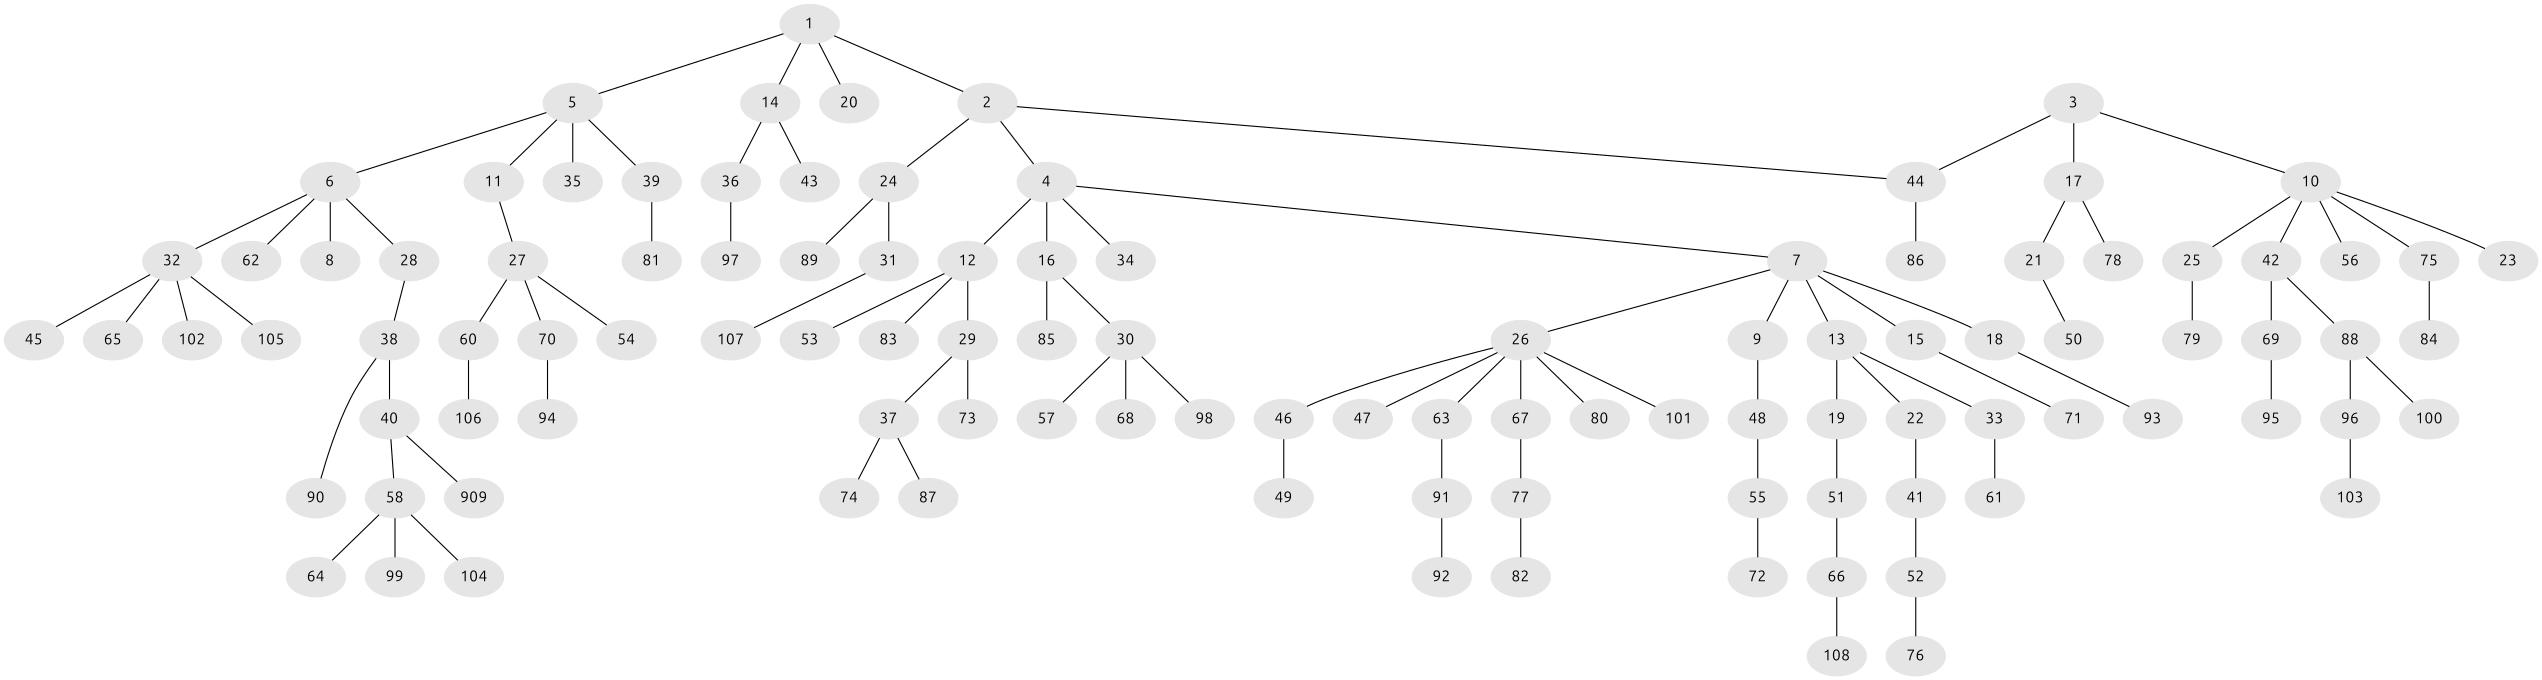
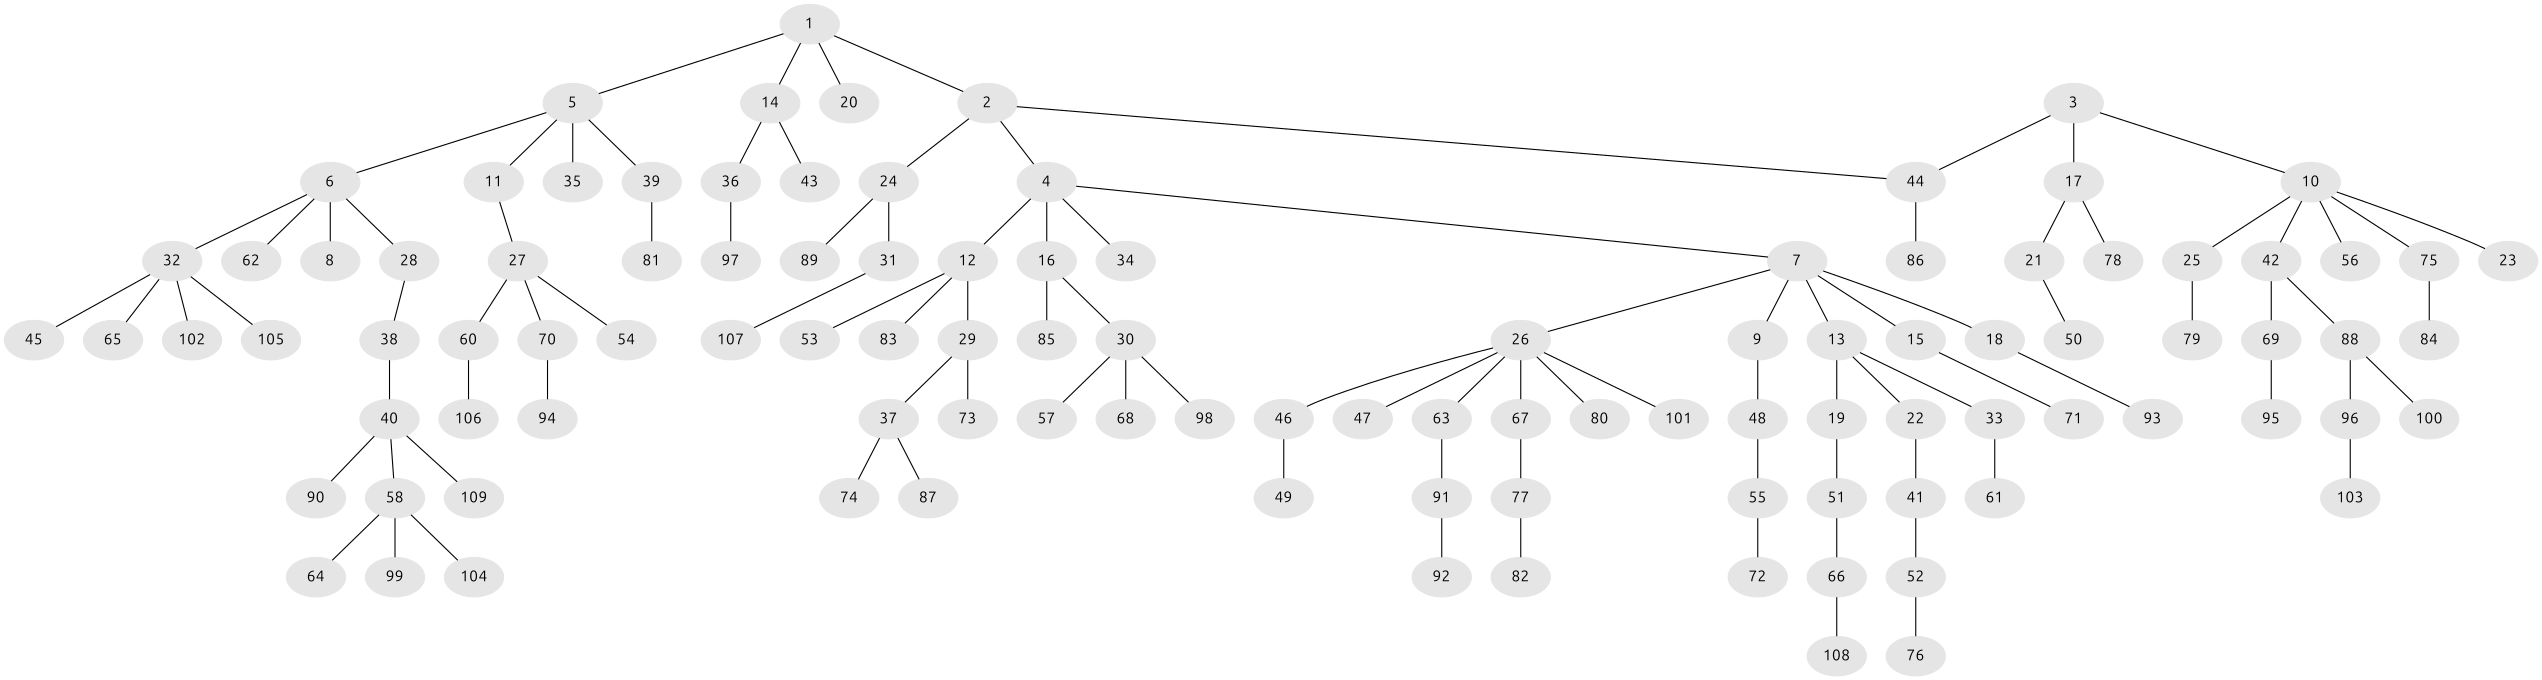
  graph {
    fontname=Ubuntu
    node [color=gray90 fontname=Ubuntu style=filled]
    edge [fontname=Ubuntu]
    1
    2
    5
    14
    20
    4
    24
    44
    6
    11
    35
    39
    36
    43
    3
    10
    17
    7
    12
    16
    34
    31
    89
    23
    25
    42
    56
    75
    21
    78
    86
    9
    13
    15
    18
    26
    29
    53
    83
    30
    85
    8
    28
    32
    62
    27
    81
    38
    45
    65
    102
    105
    48
    19
    22
    33
    71
    93
    46
    47
    63
    67
    80
    101
    55
    79
    69
    88
    54
    60
    70
    37
    73
    51
    41
    61
    97
    57
    68
    98
    50
    66
    52
    107
    49
    91
    77
    106
    94
    40
    74
    87
    58
    90
-   109 [label=909]
+   109
    64
    99
    104
    76
    95
    84
    96
    100
    72
    108
    92
    82
    103
    1 -- 2
    1 -- 5
    1 -- 14
    1 -- 20
    2 -- 4
    2 -- 24
    2 -- 44
    5 -- 6
    5 -- 11
    5 -- 35
    5 -- 39
    14 -- 36
    14 -- 43
    4 -- 7
    4 -- 12
    4 -- 16
    4 -- 34
    24 -- 31
    24 -- 89
    44 -- 86
    6 -- 8
    6 -- 28
    6 -- 32
    6 -- 62
    11 -- 27
    39 -- 81
    36 -- 97
    3 -- 44
    3 -- 10
    3 -- 17
    10 -- 23
    10 -- 25
    10 -- 42
    10 -- 56
    10 -- 75
    17 -- 21
    17 -- 78
    7 -- 9
    7 -- 13
    7 -- 15
    7 -- 18
    7 -- 26
    12 -- 29
    12 -- 53
    12 -- 83
    16 -- 30
    16 -- 85
    31 -- 107
    25 -- 79
    42 -- 69
    42 -- 88
    75 -- 84
    21 -- 50
    9 -- 48
    13 -- 19
    13 -- 22
    13 -- 33
    15 -- 71
    18 -- 93
    26 -- 46
    26 -- 47
    26 -- 63
    26 -- 67
    26 -- 80
    26 -- 101
    29 -- 37
    29 -- 73
    30 -- 57
    30 -- 68
    30 -- 98
    28 -- 38
    32 -- 45
    32 -- 65
    32 -- 102
    32 -- 105
    27 -- 54
    27 -- 60
    27 -- 70
    38 -- 40
    48 -- 55
    19 -- 51
    22 -- 41
    33 -- 61
    46 -- 49
    63 -- 91
    67 -- 77
    55 -- 72
    69 -- 95
    88 -- 96
    88 -- 100
    60 -- 106
    70 -- 94
    37 -- 74
    37 -- 87
    51 -- 66
    41 -- 52
    66 -- 108
    52 -- 76
    91 -- 92
    77 -- 82
    40 -- 58
-   38 -- 90
+   40 -- 90
    40 -- 109
    58 -- 64
    58 -- 99
    58 -- 104
    96 -- 103
  }
